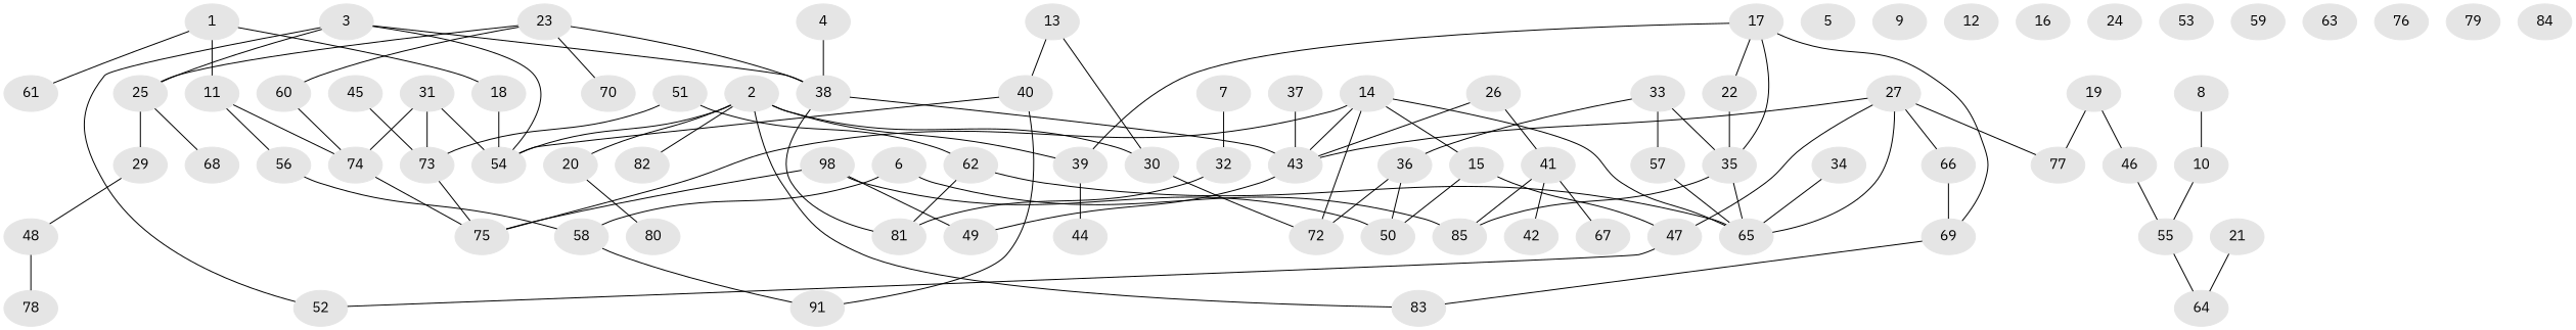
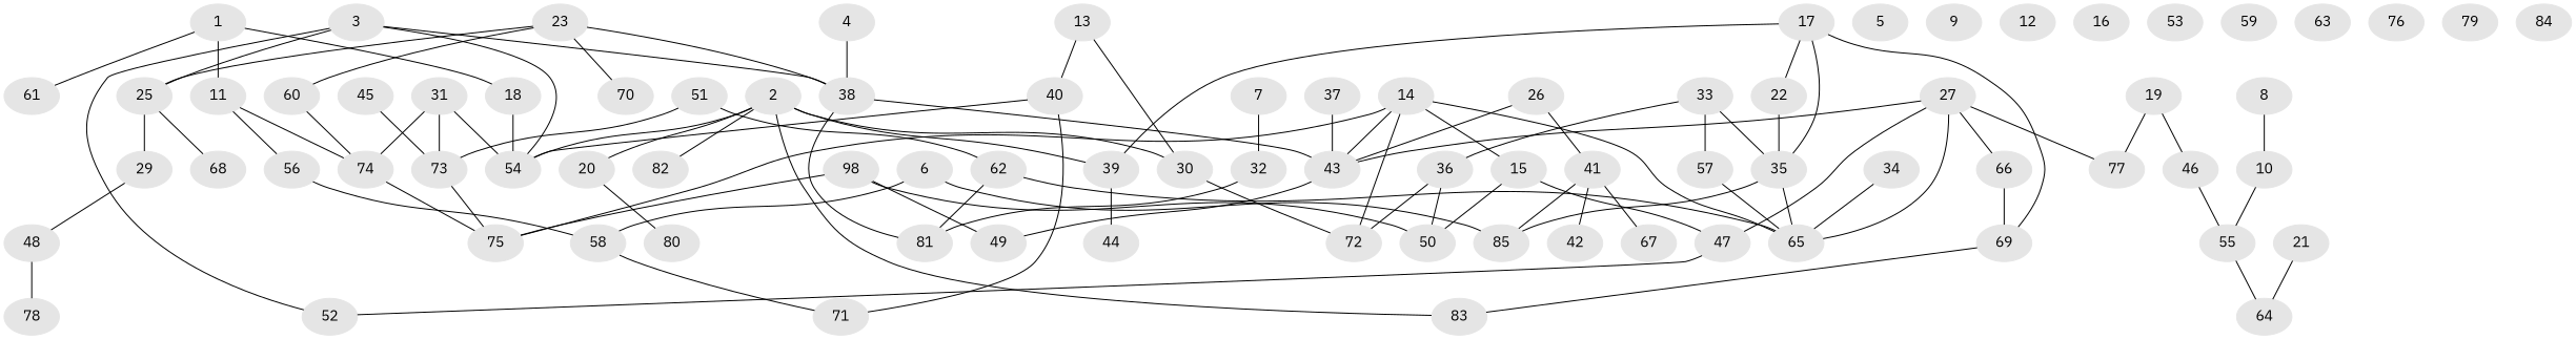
  graph {
    fontname="IBM Plex Sans"
    node [color=gray90 fontname="IBM Plex Sans" style=filled]
    edge [fontname="IBM Plex Sans"]
    1
    11
    18
    61
    56
    74
    54
    2
    20
    30
    39
    82
    83
    80
    72
    44
    3
    25
    38
    52
    29
    68
    43
    81
    4
    5
    6
    58
    85
-   71 [label=91]
+   71
    7
    32
    8
    10
    55
    9
    64
    75
    12
    13
    40
    14
    15
    65
    47
    50
    49
    16
    17
    22
    35
    69
    19
    46
    77
    21
    23
    60
    70
-   24
    48
    26
    41
    67
    42
    27
    66
    n68 [label=98]
    78
    31
    73
    33
    36
    57
    34
    37
    45
    51
    62
    53
    59
    63
    76
    79
    84
    1 -- 11
    1 -- 18
    1 -- 61
    11 -- 56
    11 -- 74
    18 -- 54
    56 -- 58
    74 -- 75
    2 -- 54
    2 -- 20
    2 -- 30
    2 -- 39
    2 -- 82
    2 -- 83
    20 -- 80
    30 -- 72
    39 -- 44
    3 -- 54
    3 -- 25
    3 -- 38
    3 -- 52
    25 -- 29
    25 -- 68
    38 -- 43
    38 -- 81
    29 -- 48
    43 -- 49
    4 -- 38
    6 -- 58
    6 -- 85
    58 -- 71
    7 -- 32
    32 -- 81
    8 -- 10
    10 -- 55
    55 -- 64
    13 -- 30
    13 -- 40
    40 -- 54
    40 -- 71
    14 -- 72
    14 -- 43
    14 -- 75
    14 -- 15
    14 -- 65
    15 -- 47
    15 -- 50
    47 -- 52
    17 -- 39
    17 -- 22
    17 -- 35
    17 -- 69
    22 -- 35
    35 -- 85
    35 -- 65
    69 -- 83
    19 -- 46
    19 -- 77
    46 -- 55
    21 -- 64
    23 -- 25
    23 -- 38
    23 -- 60
    23 -- 70
    60 -- 74
    48 -- 78
    26 -- 43
    26 -- 41
    41 -- 85
    41 -- 67
    41 -- 42
    27 -- 43
    27 -- 65
    27 -- 47
    27 -- 77
    27 -- 66
    66 -- 69
    n68 -- 75
    n68 -- 50
    n68 -- 49
    31 -- 74
    31 -- 54
    31 -- 73
    73 -- 75
    33 -- 35
    33 -- 36
    33 -- 57
    36 -- 72
    36 -- 50
    57 -- 65
    34 -- 65
    37 -- 43
    45 -- 73
    51 -- 73
    51 -- 62
    62 -- 81
    62 -- 65
  }
